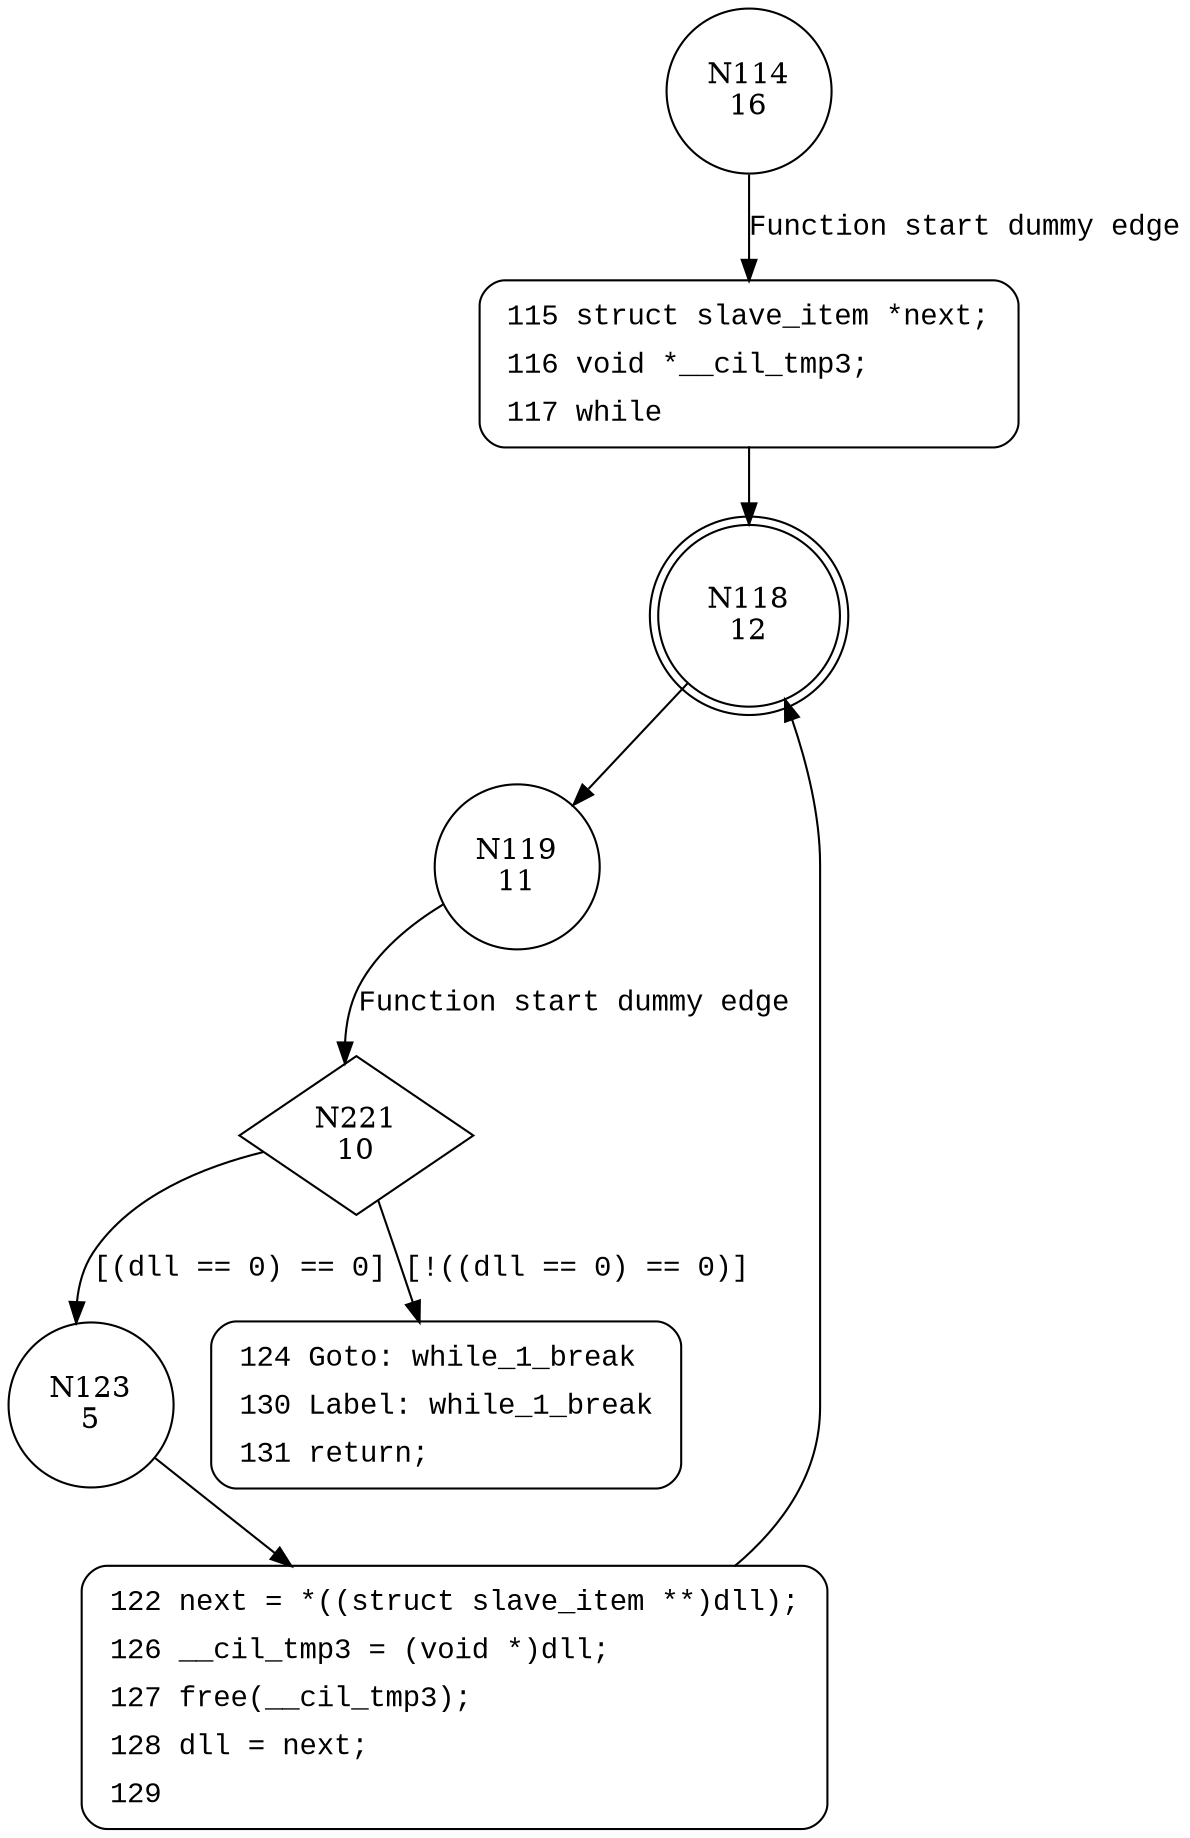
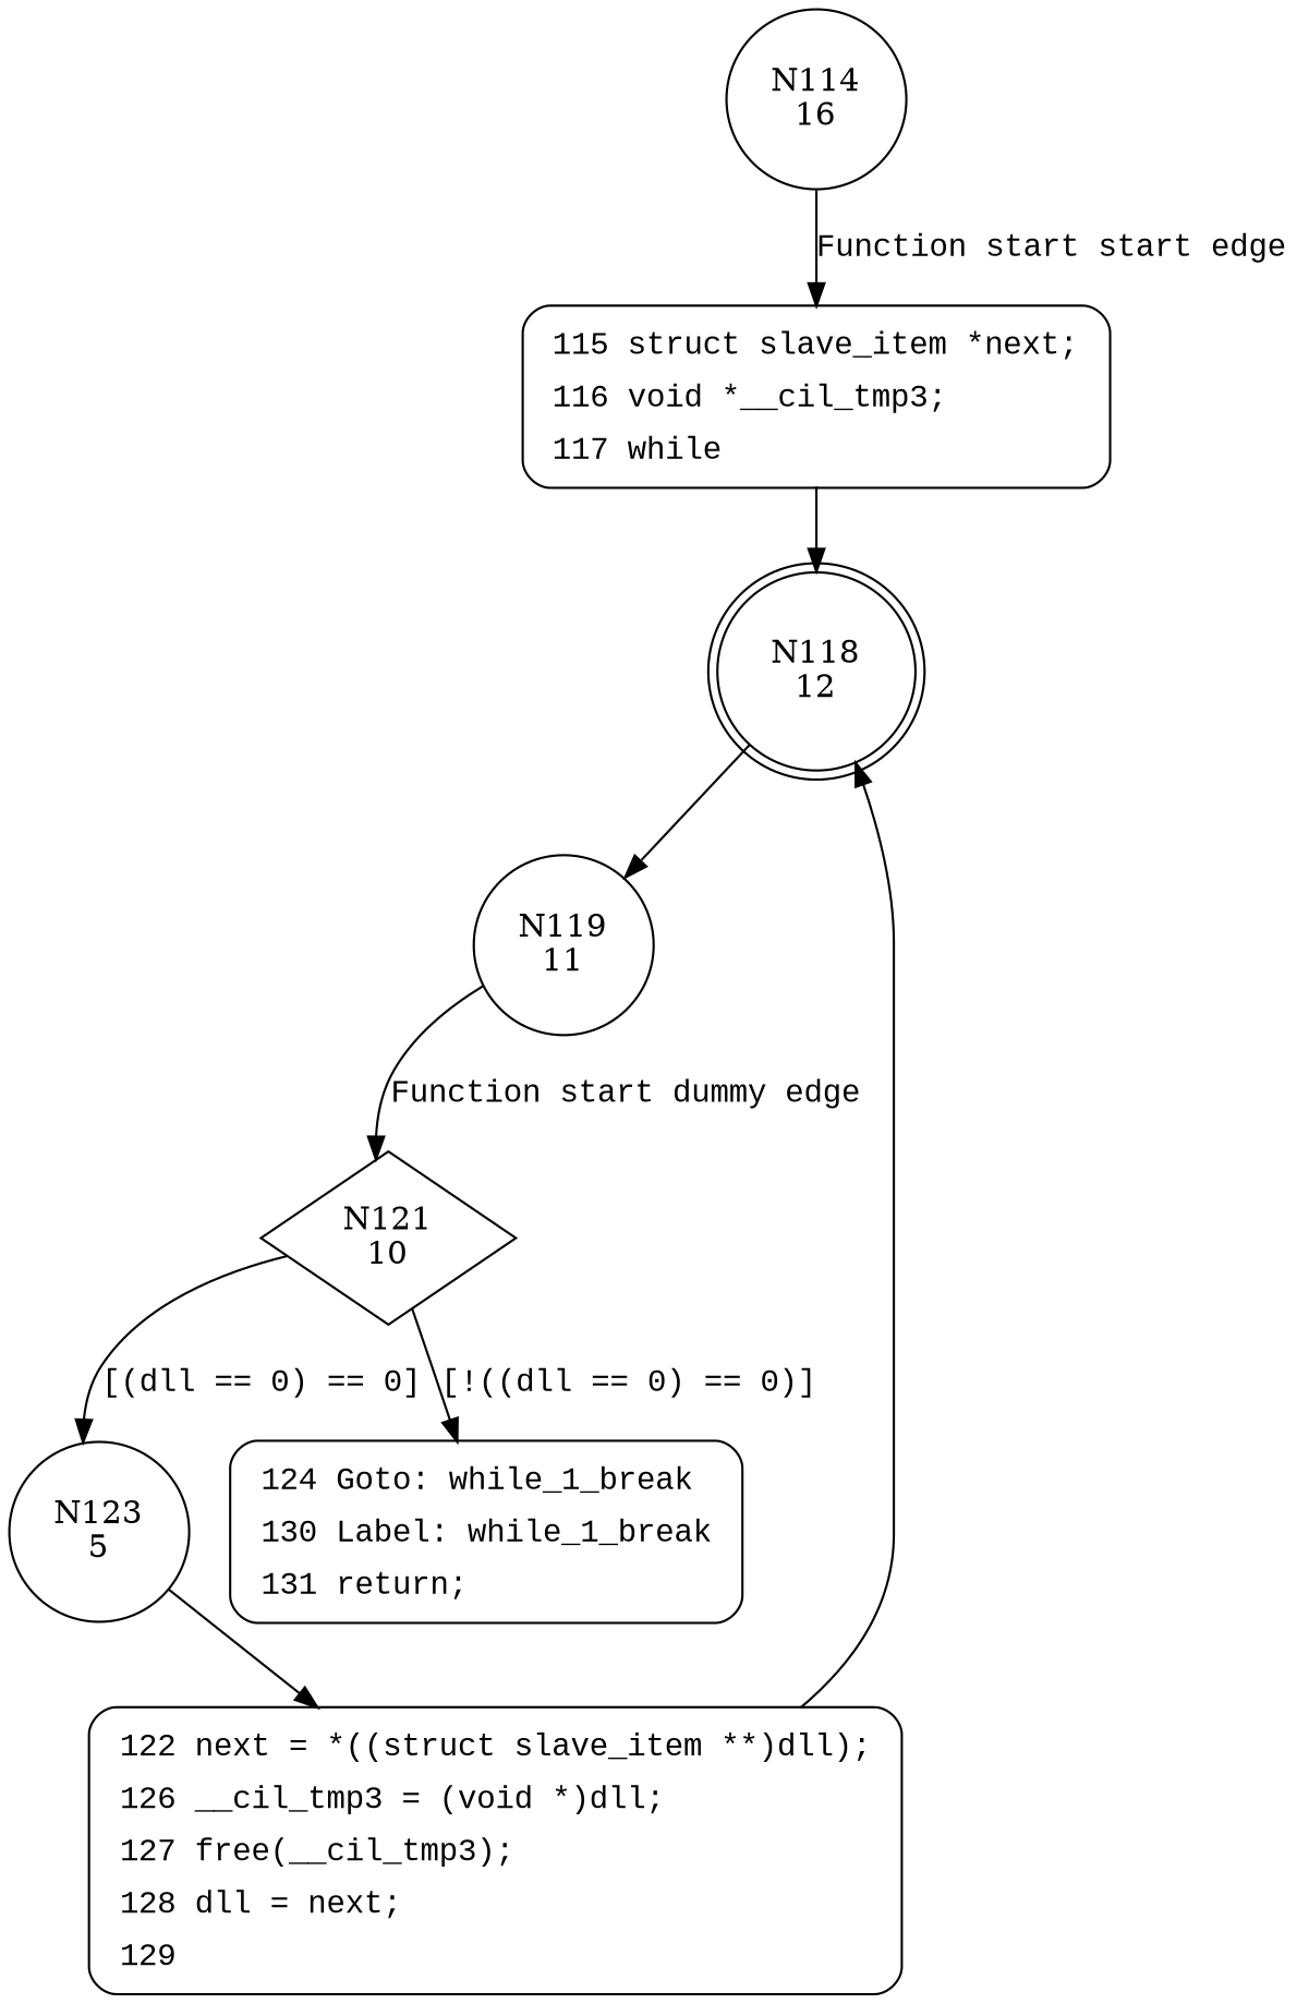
  digraph {
    node [shape=circle]
    edge [fontname="Courier New"]
    n1 [label="N114\n16"]
    n2 [fillcolor=white fontname="Courier New" label=<<table border="0" cellborder="0" cellpadding="3" bgcolor="white"><tr><td align="right">115</td><td align="left">struct slave_item *next;</td></tr><tr><td align="right">116</td><td align="left">void *__cil_tmp3;</td></tr><tr><td align="right">117</td><td align="left">while</td></tr></table>> penwidth=1 shape=Mrecord style="filled,bold"]
    n3 [label="N118\n12" shape=doublecircle]
    n4 [label="N119\n11"]
-   n5 [label="N221\n10" shape=diamond]
+   n5 [label="N121\n10" shape=diamond]
    n6 [label="N123\n5"]
    n7 [fillcolor=white fontname="Courier New" label=<<table border="0" cellborder="0" cellpadding="3" bgcolor="white"><tr><td align="right">124</td><td align="left">Goto: while_1_break</td></tr><tr><td align="right">130</td><td align="left">Label: while_1_break</td></tr><tr><td align="right">131</td><td align="left">return;</td></tr></table>> penwidth=1 shape=Mrecord style="filled,bold"]
    n8 [fillcolor=white fontname="Courier New" label=<<table border="0" cellborder="0" cellpadding="3" bgcolor="white"><tr><td align="right">122</td><td align="left">next = *((struct slave_item **)dll);</td></tr><tr><td align="right">126</td><td align="left">__cil_tmp3 = (void *)dll;</td></tr><tr><td align="right">127</td><td align="left">free(__cil_tmp3);</td></tr><tr><td align="right">128</td><td align="left">dll = next;</td></tr><tr><td align="right">129</td><td align="left"></td></tr></table>> penwidth=1 shape=Mrecord style="filled,bold"]
-   n1 -> n2 [label="Function start dummy edge"]
+   n1 -> n2 [label="Function start start edge"]
    n2 -> n3 [fontname=""]
    n3 -> n4
    n4 -> n5 [label="Function start dummy edge"]
    n5 -> n6 [label="[(dll == 0) == 0]"]
    n5 -> n7 [label="[!((dll == 0) == 0)]"]
    n6 -> n8
    n8 -> n3 [fontname=""]
  }
